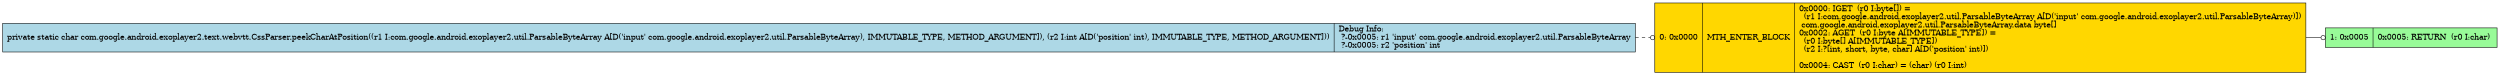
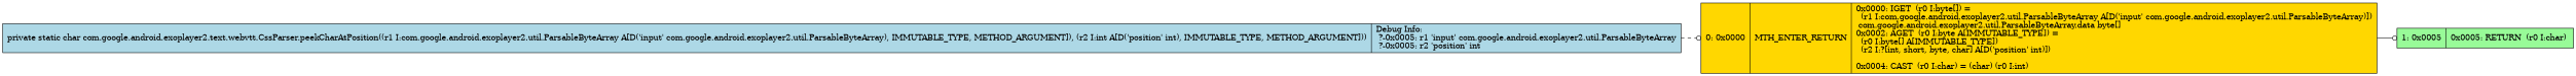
  digraph {
    rankdir=LR
    node [shape=record style=filled]
    edge [arrowhead=odot]
-   n1 [label="{0\:\ 0x0000|MTH_ENTER_BLOCK\l|0x0000: IGET  (r0 I:byte[]) = \l  (r1 I:com.google.android.exoplayer2.util.ParsableByteArray A[D('input' com.google.android.exoplayer2.util.ParsableByteArray)])\l com.google.android.exoplayer2.util.ParsableByteArray.data byte[] \l0x0002: AGET  (r0 I:byte A[IMMUTABLE_TYPE]) = \l  (r0 I:byte[] A[IMMUTABLE_TYPE])\l  (r2 I:?[int, short, byte, char] A[D('position' int)])\l \l0x0004: CAST  (r0 I:char) = (char) (r0 I:int) \l}" fillcolor=gold]
+   n1 [label="{0\:\ 0x0000|MTH_ENTER_RETURN\l|0x0000: IGET  (r0 I:byte[]) = \l  (r1 I:com.google.android.exoplayer2.util.ParsableByteArray A[D('input' com.google.android.exoplayer2.util.ParsableByteArray)])\l com.google.android.exoplayer2.util.ParsableByteArray.data byte[] \l0x0002: AGET  (r0 I:byte A[IMMUTABLE_TYPE]) = \l  (r0 I:byte[] A[IMMUTABLE_TYPE])\l  (r2 I:?[int, short, byte, char] A[D('position' int)])\l \l0x0004: CAST  (r0 I:char) = (char) (r0 I:int) \l}" fillcolor=gold]
    n2 [label="{1\:\ 0x0005|0x0005: RETURN  (r0 I:char) \l}" fillcolor=palegreen]
    n3 [label="{private static char com.google.android.exoplayer2.text.webvtt.CssParser.peekCharAtPosition((r1 I:com.google.android.exoplayer2.util.ParsableByteArray A[D('input' com.google.android.exoplayer2.util.ParsableByteArray), IMMUTABLE_TYPE, METHOD_ARGUMENT]), (r2 I:int A[D('position' int), IMMUTABLE_TYPE, METHOD_ARGUMENT]))  | Debug Info:\l  ?\-0x0005: r1 'input' com.google.android.exoplayer2.util.ParsableByteArray\l  ?\-0x0005: r2 'position' int\l}" fillcolor=lightblue]
    n1 -> n2 [style=solid]
    n3 -> n1 [style=dashed]
  }
